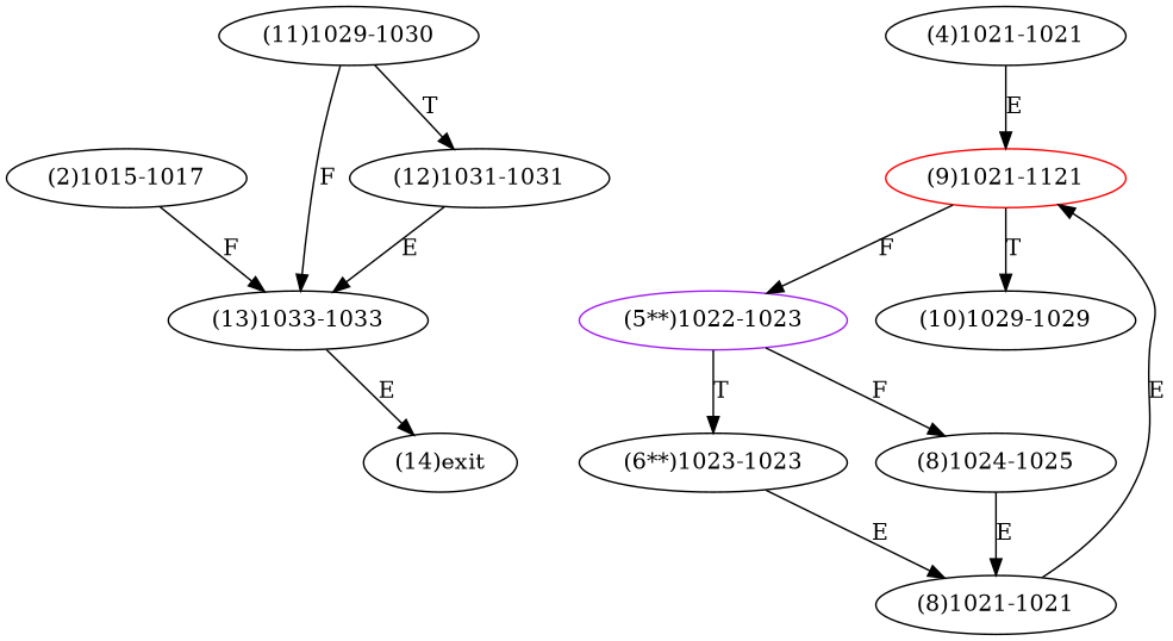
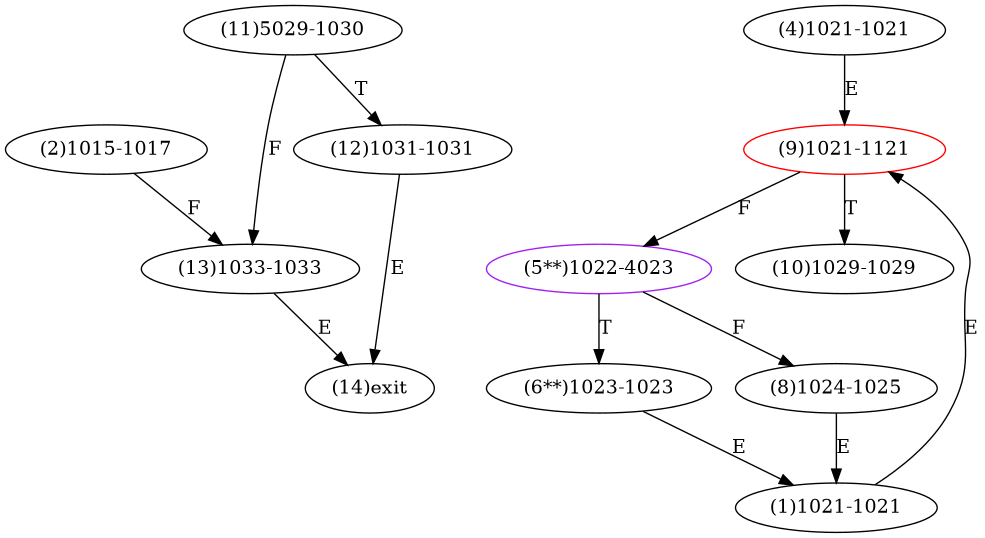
  digraph {
    n1 [label="(2)1015-1017"]
    n2 [label="(13)1033-1033"]
    n3 [label="(14)exit"]
    n4 [label="(4)1021-1021"]
    n5 [color=red label="(9)1021-1121"]
-   n6 [color=purple label="(5**)1022-1023"]
+   n6 [color=purple label="(5**)1022-4023"]
    n7 [label="(10)1029-1029"]
    n8 [label="(6**)1023-1023"]
    n9 [label="(8)1024-1025"]
-   n10 [label="(8)1021-1021"]
-   n11 [label="(11)1029-1030"]
+   n10 [label="(1)1021-1021"]
+   n11 [label="(11)5029-1030"]
    n12 [label="(12)1031-1031"]
    n1 -> n2 [label=F]
    n2 -> n3 [label=E]
    n4 -> n5 [label=E]
    n5 -> n6 [label=F]
    n5 -> n7 [label=T]
    n6 -> n8 [label=T]
    n6 -> n9 [label=F]
    n8 -> n10 [label=E]
    n9 -> n10 [label=E]
    n10 -> n5 [label=E]
    n11 -> n2 [label=F]
    n11 -> n12 [label=T]
-   n12 -> n2 [label=E]
+   n12 -> n3 [label=E]
  }
